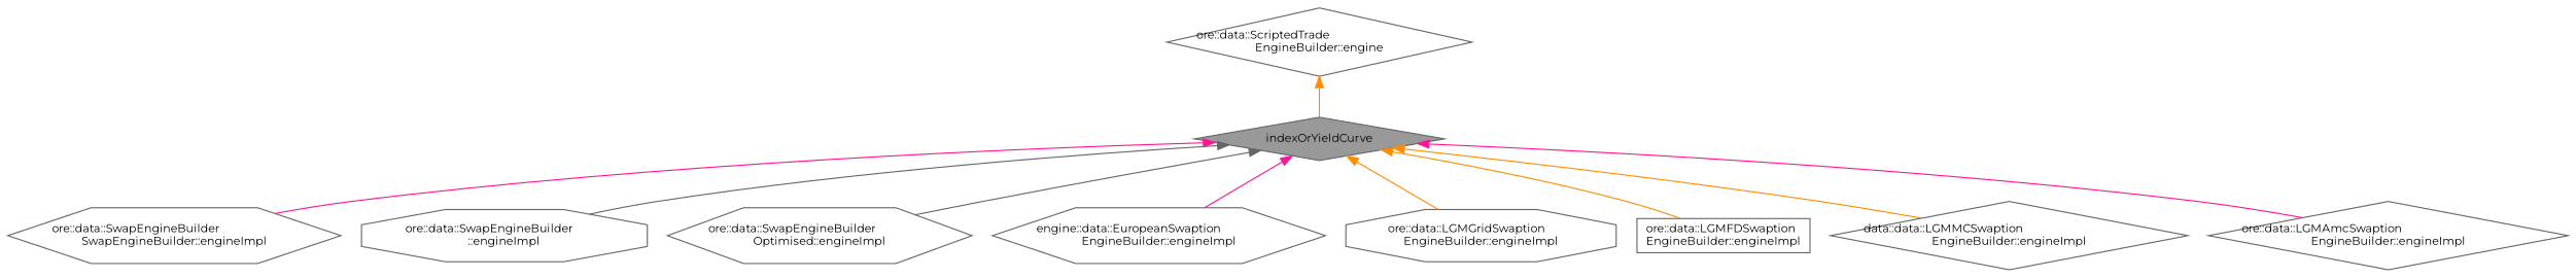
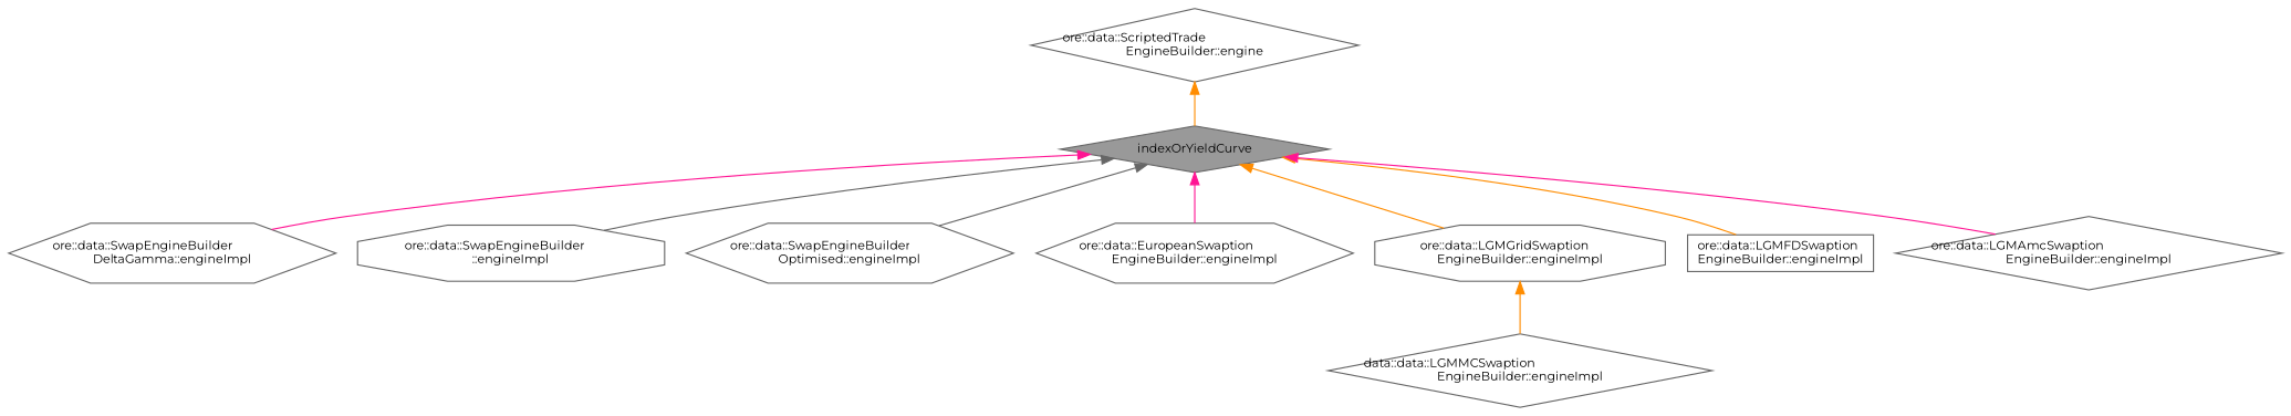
  digraph {
    fontname=Montserrat
    rankdir=TB
    node [color=grey40 fillcolor=white fontname=Montserrat fontsize=10 shape=diamond style=filled]
    edge [color=darkorange dir=back fontname=Montserrat fontsize=10 labelfontname=Helvetica labelfontsize=10 style=solid]
    n1 [color=gray40 fillcolor=grey60 fontcolor=black height=0.2 label=indexOrYieldCurve width=0.4]
-   n2 [height=0.2 label="ore::data::SwapEngineBuilder\lSwapEngineBuilder::engineImpl" shape=hexagon width=0.4]
+   n2 [height=0.2 label="ore::data::SwapEngineBuilder\lDeltaGamma::engineImpl" shape=hexagon width=0.4]
    n3 [height=0.2 label="ore::data::SwapEngineBuilder\l::engineImpl" shape=octagon width=0.4]
    n4 [height=0.2 label="ore::data::SwapEngineBuilder\lOptimised::engineImpl" shape=hexagon width=0.4]
-   n5 [height=0.2 label="engine::data::EuropeanSwaption\lEngineBuilder::engineImpl" shape=hexagon width=0.4]
+   n5 [height=0.2 label="ore::data::EuropeanSwaption\lEngineBuilder::engineImpl" shape=hexagon width=0.4]
    n6 [height=0.2 label="ore::data::LGMGridSwaption\lEngineBuilder::engineImpl" shape=octagon width=0.4]
    n7 [height=0.2 label="ore::data::LGMFDSwaption\lEngineBuilder::engineImpl" shape=box width=0.4]
    n8 [height=0.2 label="data::data::LGMMCSwaption\lEngineBuilder::engineImpl" width=0.4]
    n9 [height=0.2 label="ore::data::LGMAmcSwaption\lEngineBuilder::engineImpl" width=0.4]
    n10 [height=0.2 label="ore::data::ScriptedTrade\lEngineBuilder::engine" width=0.4]
    n1 -> n2 [color=deeppink]
    n1 -> n3 [color=gray40]
    n1 -> n4 [color=gray40]
    n1 -> n5 [color=deeppink]
    n1 -> n6
    n1 -> n7
-   n1 -> n8
+   n6 -> n8
    n1 -> n9 [color=deeppink]
    n10 -> n1
  }
